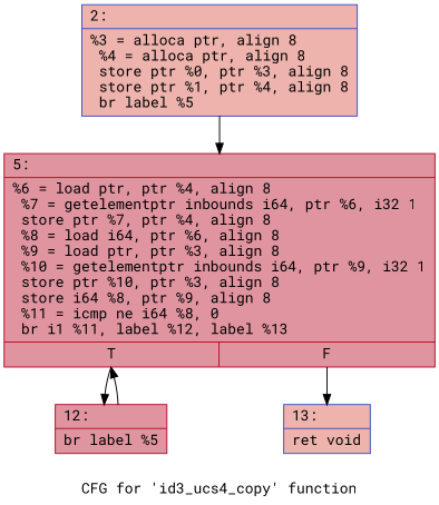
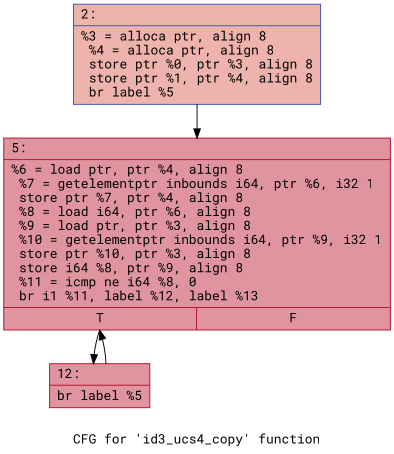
  digraph {
    label="CFG for 'id3_ucs4_copy' function"
    fontname="Roboto Mono"
    node [color="#3d50c3ff" fillcolor="#d6524470" fontname="Roboto Mono" shape=record style=filled]
    edge [fontname="Roboto Mono"]
    n1 [label="{2:\l|  %3 = alloca ptr, align 8\l  %4 = alloca ptr, align 8\l  store ptr %0, ptr %3, align 8\l  store ptr %1, ptr %4, align 8\l  br label %5\l}"]
    n2 [color="#b70d28ff" fillcolor="#b70d2870" label="{5:\l|  %6 = load ptr, ptr %4, align 8\l  %7 = getelementptr inbounds i64, ptr %6, i32 1\l  store ptr %7, ptr %4, align 8\l  %8 = load i64, ptr %6, align 8\l  %9 = load ptr, ptr %3, align 8\l  %10 = getelementptr inbounds i64, ptr %9, i32 1\l  store ptr %10, ptr %3, align 8\l  store i64 %8, ptr %9, align 8\l  %11 = icmp ne i64 %8, 0\l  br i1 %11, label %12, label %13\l|{<s0>T|<s1>F}}"]
    n3 [color="#b70d28ff" fillcolor="#b70d2870" label="{12:\l|  br label %5\l}"]
-   n4 [label="{13:\l|  ret void\l}"]
    n1 -> n2
    n2 -> n3 [tailport=s0]
-   n2 -> n4 [tailport=s1]
    n3 -> n2
  }
